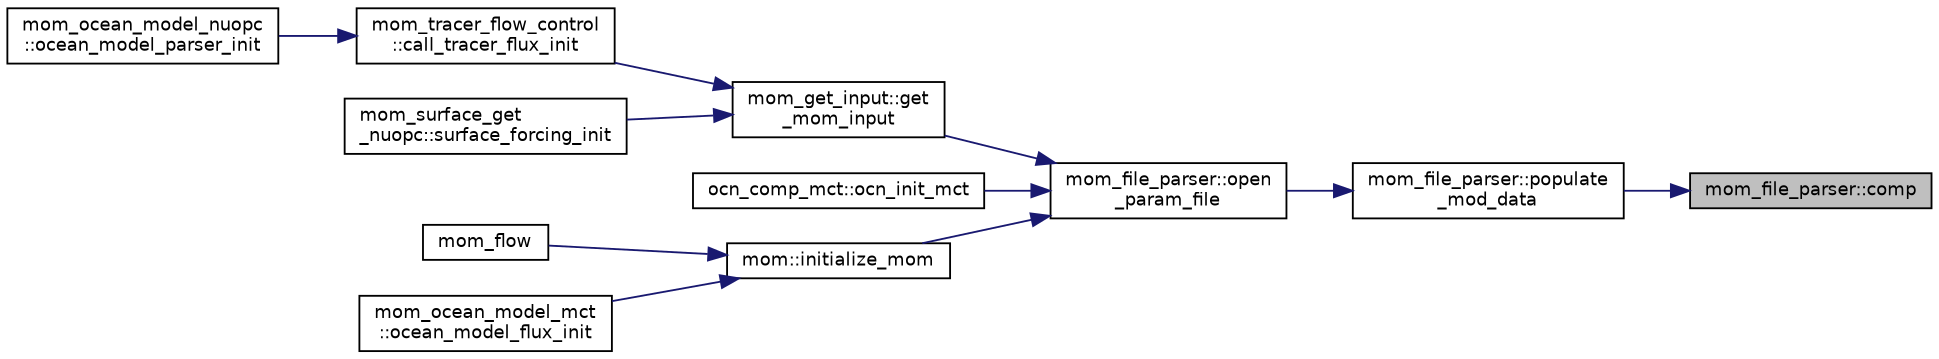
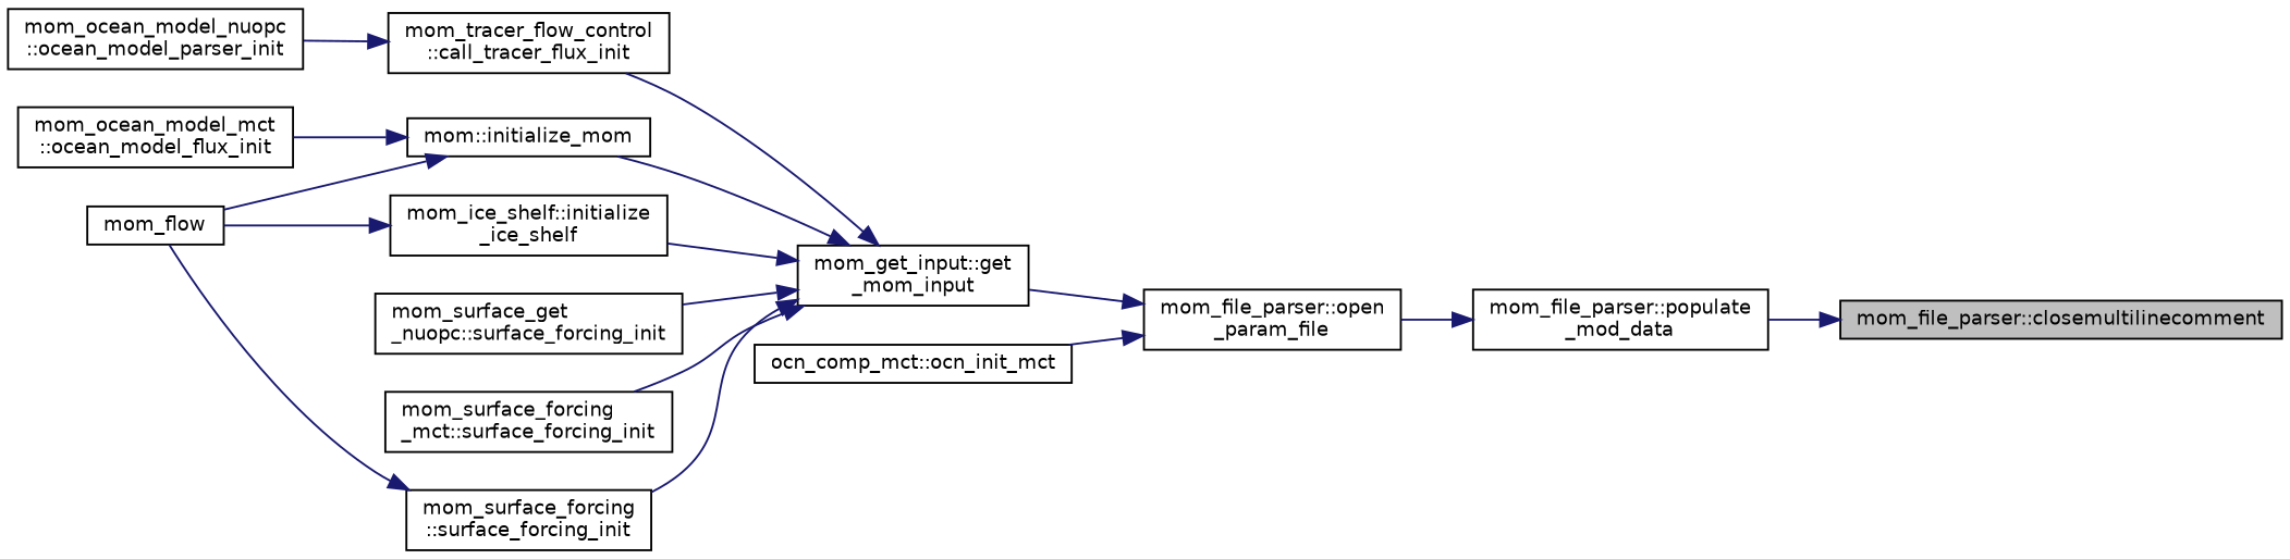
  digraph {
    rankdir=RL
    node [color=black fillcolor=white fontname=Helvetica fontsize=10 shape=record style=filled]
    edge [color=midnightblue dir=back fontname=Helvetica fontsize=10 labelfontname=Helvetica labelfontsize=10 style=solid]
-   n1 [fillcolor=grey75 fontcolor=black height=0.2 label="mom_file_parser::comp" width=0.4]
+   n1 [fillcolor=grey75 fontcolor=black height=0.2 label="mom_file_parser::closemultilinecomment" width=0.4]
    n2 [height=0.2 label="mom_file_parser::populate\l_mod_data" width=0.4]
    n3 [height=0.2 label="mom_file_parser::open\l_param_file" width=0.4]
    n4 [height=0.2 label="mom_get_input::get\l_mom_input" width=0.4]
    n5 [height=0.2 label="ocn_comp_mct::ocn_init_mct" width=0.4]
    n6 [height=0.2 label="mom_tracer_flow_control\l::call_tracer_flux_init" width=0.4]
+   n7 [height=0.2 label="mom_ice_shelf::initialize\l_ice_shelf" width=0.4]
    n8 [height=0.2 label="mom::initialize_mom" width=0.4]
    n9 [height=0.2 label="mom_surface_get\l_nuopc::surface_forcing_init" width=0.4]
+   n10 [height=0.2 label="mom_surface_forcing\l_mct::surface_forcing_init" width=0.4]
+   n11 [height=0.2 label="mom_surface_forcing\l::surface_forcing_init" width=0.4]
    n12 [height=0.2 label="mom_ocean_model_nuopc\l::ocean_model_parser_init" width=0.4]
    n13 [height=0.2 label=mom_flow width=0.4]
    n14 [height=0.2 label="mom_ocean_model_mct\l::ocean_model_flux_init" width=0.4]
    n1 -> n2
    n2 -> n3
    n3 -> n4
    n3 -> n5
    n4 -> n6
-   n3 -> n8
+   n4 -> n7
+   n4 -> n8
    n4 -> n9
+   n4 -> n10
+   n4 -> n11
    n6 -> n12
+   n7 -> n13
    n8 -> n13
    n8 -> n14
+   n11 -> n13
  }
